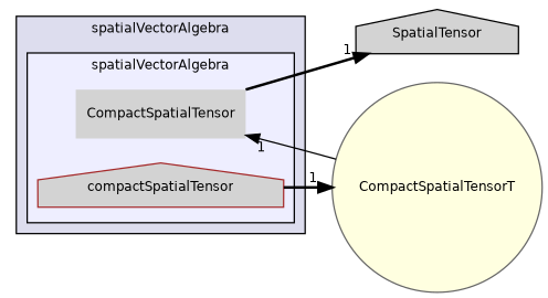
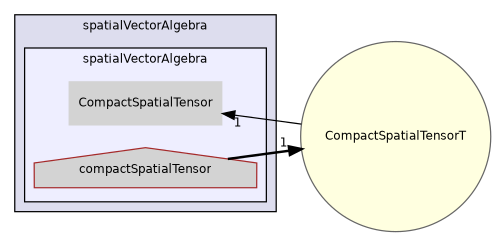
  digraph {
    compound=true
    rankdir=LR
    node [fontname=Helvetica fontsize=10 shape=house style=filled fillcolor=lightgrey]
    edge [headlabel=1 labeldistance=1.5 labelfontname=Helvetica labelfontsize=10 style=bold]
    n1 [label=CompactSpatialTensor shape=plaintext color=deeppink]
    n2 [color=brown label=compactSpatialTensor]
-   n3 [color=black label=SpatialTensor]
    n4 [label=CompactSpatialTensorT shape=circle fillcolor=lightyellow color=gray40]
    subgraph cluster_1 {
      bgcolor="#ddddee"
      fontname=Helvetica
      fontsize=10
      label=spatialVectorAlgebra
      pencolor=black
      subgraph cluster_2 {
        bgcolor="#eeeeff"
        fontname=Helvetica
        fontsize=10
        pencolor=black
        n1
        n2
      }
    }
-   n1 -> n3
    n2 -> n4
    n4 -> n1 [style=solid]
  }
